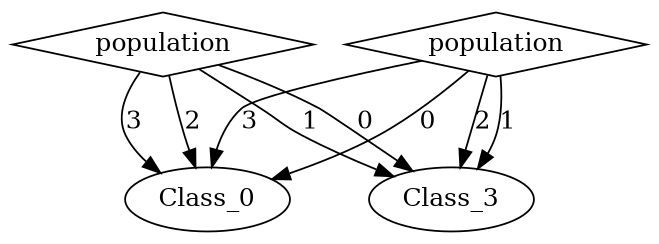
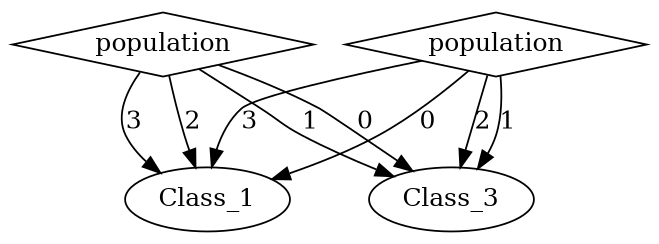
  digraph {
-   n1 [label=Class_0]
+   n1 [label=Class_1]
    n2 [label=Class_3]
    n3 [label=population shape=diamond]
    n4 [label=population shape=diamond]
    n3 -> n1 [label=3]
    n3 -> n1 [label=2]
    n3 -> n2 [label=1]
    n3 -> n2 [label=0]
    n4 -> n1 [label=3]
    n4 -> n1 [label=0]
    n4 -> n2 [label=2]
    n4 -> n2 [label=1]
  }
